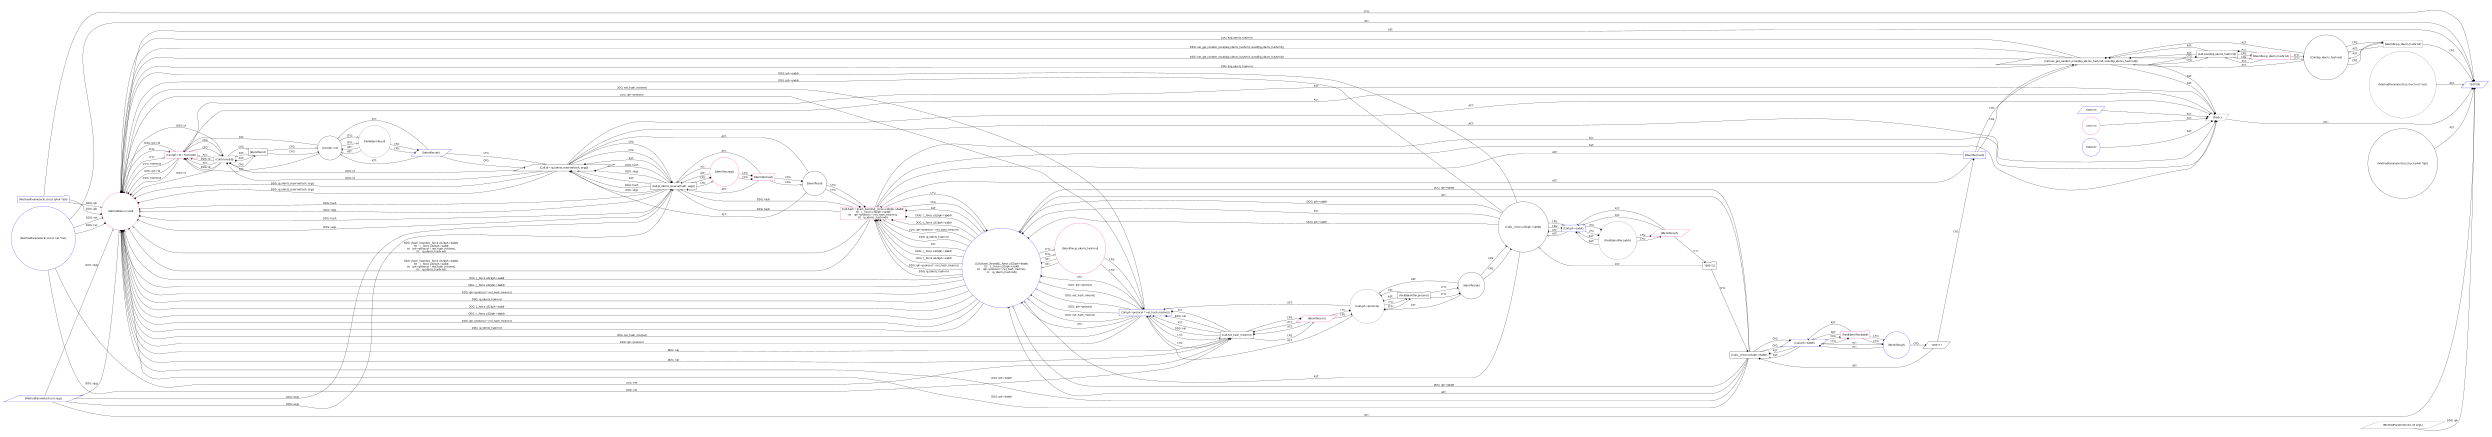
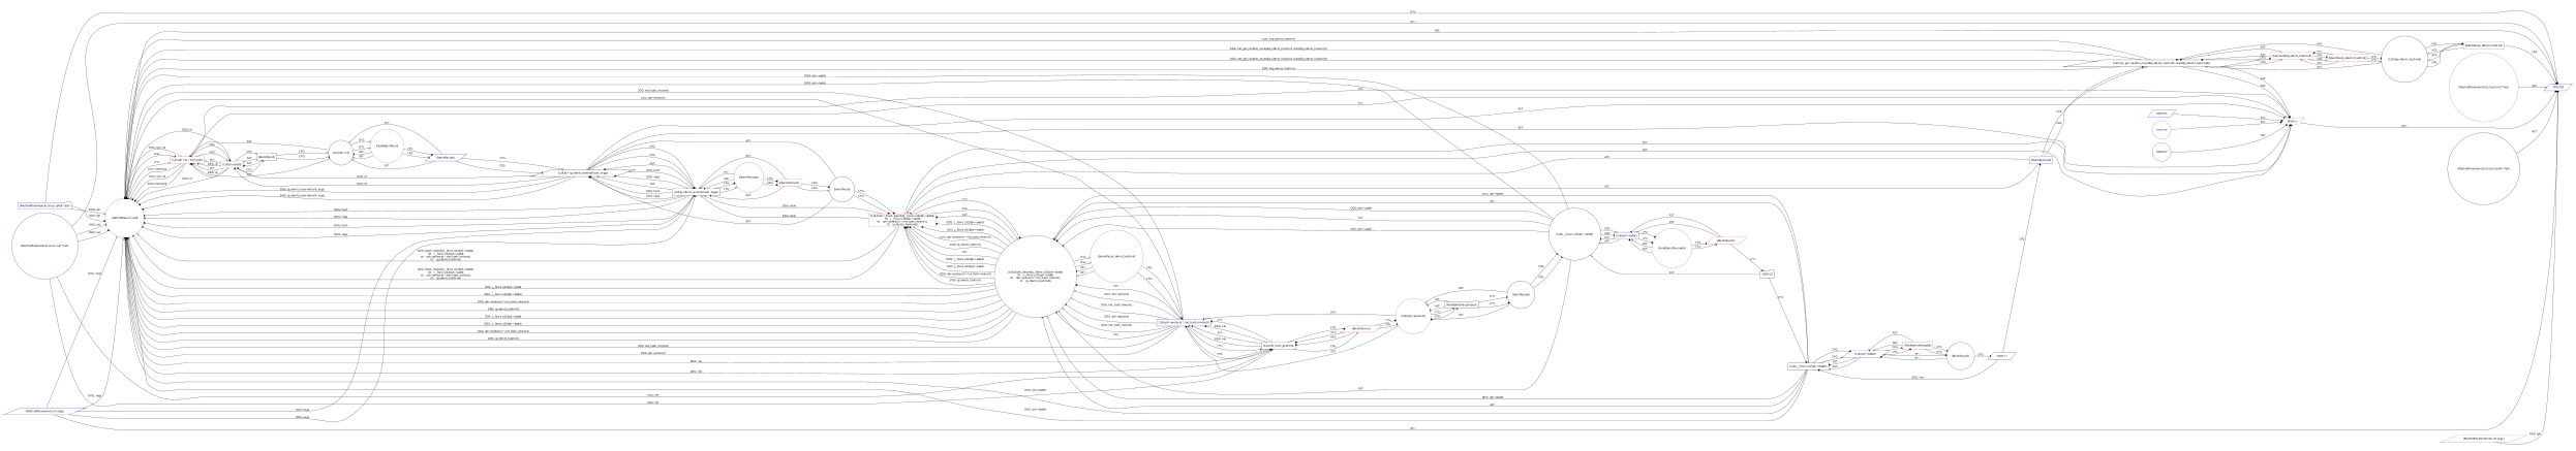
  digraph {
    fontname="Noto Sans"
    rankdir=LR
    node [color=black fontname="Noto Sans" shape=circle]
    edge [arrowhead=onormal fontname="Noto Sans"]
    n1 [color=deeppink label="(MethodReturn,void)"]
    n2 [color=deeppink label="(Call,iph->id = htons(id))" shape=folder]
    1000100 [color=blue shape=parallelogram]
    n4 [color=gray40 label="(Call,htons(id))" shape=folder]
    n5 [color=gray40 label="(Block,)" shape=parallelogram]
    n6 [color=blue label="(MethodParameterIn,struct net *net)"]
-   n7 [label="(Call,net_hash_mix(net))" shape=folder]
+   n7 [label="(Call,net_hash_get(net))" shape=folder]
    n8 [color=deeppink label="(Identifier,net)" shape=parallelogram]
    n9 [color=blue label="(Call,iph->protocol ^ net_hash_mix(net))" shape=folder]
    n10 [color=gray40 label="(MethodParameterOut,struct net *net)"]
    n11 [color=blue label="(MethodParameterIn,struct iphdr *iph)" shape=folder]
    n12 [label="(MethodParameterOut,struct iphdr *iph)"]
    n13 [color=blue label="(MethodParameterIn,int segs)" shape=parallelogram]
    n14 [label="(Call,ip_idents_reserve(hash, segs))" shape=folder]
    n15 [label="(Call,id = ip_idents_reserve(hash, segs))" shape=parallelogram]
    n16 [color=deeppink label="(Identifier,segs)"]
    n17 [color=gray40 label="(MethodParameterOut,int segs)" shape=parallelogram]
    n18 [label="(FieldIdentifier,protocol)" shape=folder]
    n19 [color=gray40 label="(Call,iph->protocol)"]
    n20 [label="(Identifier,iph)"]
    n21 [label="(Call,(__force u32)iph->saddr)"]
    n22 [color=blue label="(Call,jhash_3words((__force u32)iph->daddr,\n \t\t\t    (__force u32)iph->saddr,\n\t\t\t    iph->protocol ^ net_hash_mix(net),\n\t\t\t    ip_idents_hashrnd))"]
    n23 [color=deeppink label="(Identifier,ip_idents_hashrnd)"]
    n24 [color=deeppink label="(Call,hash = jhash_3words((__force u32)iph->daddr,\n \t\t\t    (__force u32)iph->saddr,\n\t\t\t    iph->protocol ^ net_hash_mix(net),\n\t\t\t    ip_idents_hashrnd))" shape=folder]
    n25 [color=blue label="(Call,iph->saddr)" shape=folder]
    n26 [label="(Identifier,id)" shape=folder]
    n27 [label="(Identifier,id)"]
    n28 [color=deeppink label="(Identifier,hash)" shape=folder]
    n29 [label="(Call,iph->id)"]
    n30 [color=gray40 label="(FieldIdentifier,id)"]
    n31 [color=blue label="(Identifier,iph)" shape=parallelogram]
    n32 [label="(Call,net_get_random_once(&ip_idents_hashrnd, sizeof(ip_idents_hashrnd)))" shape=parallelogram]
-   n33 [label="(Call,sizeof(ip_idents_hashrnd))" shape=folder]
+   n33 [color=deeppink label="(Call,sizeof(ip_idents_hashrnd))" shape=folder]
    n34 [color=deeppink label="(Identifier,ip_idents_hashrnd)" shape=folder]
    n35 [label="(Call,&ip_idents_hashrnd)"]
    n36 [color=gray40 label="(Identifier,ip_idents_hashrnd)" shape=folder]
    n37 [color=blue label="(Identifier,hash)" shape=folder]
    n38 [label="(Call,(__force u32)iph->daddr)" shape=folder]
    n39 [color=blue label="(Call,iph->daddr)" shape=parallelogram]
    n40 [color=deeppink label="(FieldIdentifier,daddr)" shape=folder]
    n41 [color=blue label="(Identifier,iph)"]
    1000117 [shape=parallelogram]
    n43 [color=gray40 label="(FieldIdentifier,saddr)"]
    n44 [color=deeppink label="(Identifier,iph)" shape=parallelogram]
    1000122 [shape=folder]
    1000105 [color=blue shape=parallelogram]
    1000106 [color=deeppink]
    1000107 [color=blue]
    n1 -> n2 [arrowhead=tee label="CFG: "]
    n1 -> n2 [label="CFG: "]
    n1 -> 1000100 [arrowhead=tee label="AST: "]
    n2 -> n1 [label="DDG: htons(id)"]
    n2 -> n1 [arrowhead=dot label="DDG: iph->id"]
    n2 -> n1 [arrowhead=dot label="DDG: htons(id)"]
    n2 -> n1 [label="DDG: iph->id"]
    n2 -> n4 [arrowhead=dot label="CFG: "]
    n2 -> n4 [label="CFG: "]
    n2 -> n5 [arrowhead=dot label="AST: "]
    n2 -> n5 [label="AST: "]
    n4 -> n1 [label="DDG: id"]
    n4 -> n1 [arrowhead=tee label="DDG: id"]
    n4 -> n2 [label="AST: "]
    n4 -> n2 [arrowhead=tee label="DDG: id"]
    n4 -> n2 [arrowhead=tee label="AST: "]
    n4 -> n2 [arrowhead=dot label="DDG: id"]
    n4 -> n26 [arrowhead=tee label="CFG: "]
    n4 -> n26 [label="CFG: "]
    n5 -> 1000100 [arrowhead=dot label="AST: "]
    n6 -> n1 [arrowhead=tee label="DDG: net"]
    n6 -> n1 [arrowhead=dot label="DDG: net"]
    n6 -> 1000100 [arrowhead=dot label="AST: "]
    n6 -> n7 [arrowhead=tee label="DDG: net"]
    n6 -> n7 [label="DDG: net"]
    n7 -> n1 [label="DDG: net"]
    n7 -> n1 [arrowhead=tee label="DDG: net"]
    n7 -> n8 [label="CFG: "]
    n7 -> n8 [arrowhead=dot label="CFG: "]
    n7 -> n9 [arrowhead=dot label="AST: "]
    n7 -> n9 [arrowhead=dot label="DDG: net"]
    n7 -> n9 [arrowhead=tee label="AST: "]
    n7 -> n9 [arrowhead=tee label="DDG: net"]
    n8 -> n7 [arrowhead=dot label="AST: "]
    n8 -> n7 [arrowhead=dot label="AST: "]
    n8 -> n19 [arrowhead=tee label="CFG: "]
    n8 -> n19 [arrowhead=dot label="CFG: "]
    n9 -> n1 [arrowhead=tee label="DDG: iph->protocol"]
    n9 -> n1 [arrowhead=dot label="DDG: net_hash_mix(net)"]
    n9 -> n1 [arrowhead=tee label="DDG: iph->protocol"]
    n9 -> n1 [arrowhead=tee label="DDG: net_hash_mix(net)"]
    n9 -> n7 [arrowhead=dot label="CFG: "]
    n9 -> n7 [arrowhead=tee label="CFG: "]
    n9 -> n22 [arrowhead=dot label="AST: "]
    n9 -> n22 [label="DDG: iph->protocol"]
    n9 -> n22 [label="DDG: net_hash_mix(net)"]
    n9 -> n22 [arrowhead=tee label="AST: "]
    n9 -> n22 [arrowhead=tee label="DDG: iph->protocol"]
    n9 -> n22 [label="DDG: net_hash_mix(net)"]
    n10 -> 1000100 [label="AST: "]
    n11 -> n1 [label="DDG: iph"]
    n11 -> n1 [arrowhead=dot label="DDG: iph"]
    n11 -> 1000100 [arrowhead=dot label="CFG: "]
    n12 -> 1000100 [arrowhead=tee label="AST: "]
    n13 -> n1 [label="DDG: segs"]
    n13 -> n1 [label="DDG: segs"]
    n13 -> 1000100 [arrowhead=tee label="AST: "]
    n13 -> n14 [arrowhead=tee label="DDG: segs"]
    n13 -> n14 [arrowhead=tee label="DDG: segs"]
    n14 -> n1 [arrowhead=dot label="DDG: hash"]
    n14 -> n1 [arrowhead=tee label="DDG: segs"]
    n14 -> n1 [arrowhead=tee label="DDG: hash"]
    n14 -> n1 [arrowhead=tee label="DDG: segs"]
    n14 -> n15 [arrowhead=dot label="AST: "]
    n14 -> n15 [label="DDG: hash"]
    n14 -> n15 [arrowhead=dot label="DDG: segs"]
    n14 -> n15 [label="AST: "]
    n14 -> n15 [arrowhead=tee label="DDG: hash"]
    n14 -> n15 [arrowhead=dot label="DDG: segs"]
    n14 -> n16 [arrowhead=dot label="CFG: "]
    n14 -> n16 [label="CFG: "]
    n15 -> n1 [arrowhead=dot label="DDG: ip_idents_reserve(hash, segs)"]
    n15 -> n1 [arrowhead=dot label="DDG: ip_idents_reserve(hash, segs)"]
    n15 -> n4 [arrowhead=dot label="DDG: id"]
    n15 -> n4 [arrowhead=dot label="DDG: id"]
    n15 -> n5 [arrowhead=tee label="AST: "]
    n15 -> n5 [arrowhead=dot label="AST: "]
    n15 -> n14 [arrowhead=dot label="CFG: "]
    n15 -> n14 [arrowhead=dot label="CFG: "]
    n16 -> n14 [label="AST: "]
    n16 -> n14 [arrowhead=tee label="AST: "]
    n16 -> n28 [arrowhead=dot label="CFG: "]
    n16 -> n28 [arrowhead=dot label="CFG: "]
    n17 -> 1000100 [arrowhead=dot label="DDG: iph"]
    n18 -> n19 [arrowhead=tee label="AST: "]
    n18 -> n19 [arrowhead=tee label="AST: "]
    n18 -> n20 [arrowhead=dot label="CFG: "]
    n18 -> n20 [arrowhead=tee label="CFG: "]
    n19 -> n9 [arrowhead=tee label="AST: "]
    n19 -> n9 [arrowhead=dot label="AST: "]
    n19 -> n18 [arrowhead=tee label="CFG: "]
    n19 -> n18 [arrowhead=tee label="CFG: "]
    n20 -> n19 [label="AST: "]
    n20 -> n19 [arrowhead=dot label="AST: "]
    n20 -> n21 [arrowhead=tee label="CFG: "]
    n20 -> n21 [arrowhead=tee label="CFG: "]
    n21 -> n1 [arrowhead=tee label="DDG: iph->saddr"]
    n21 -> n1 [arrowhead=dot label="DDG: iph->saddr"]
    n21 -> n22 [label="AST: "]
    n21 -> n22 [arrowhead=tee label="DDG: iph->saddr"]
    n21 -> n22 [arrowhead=dot label="AST: "]
    n21 -> n22 [arrowhead=tee label="DDG: iph->saddr"]
    n21 -> n25 [label="CFG: "]
    n21 -> n25 [arrowhead=tee label="CFG: "]
    n22 -> n1 [label="DDG: iph->protocol ^ net_hash_mix(net)"]
    n22 -> n1 [arrowhead=dot label="DDG: ip_idents_hashrnd"]
    n22 -> n1 [label="DDG: (__force u32)iph->saddr"]
    n22 -> n1 [label="DDG: (__force u32)iph->daddr"]
    n22 -> n1 [arrowhead=tee label="DDG: iph->protocol ^ net_hash_mix(net)"]
    n22 -> n1 [arrowhead=dot label="DDG: ip_idents_hashrnd"]
    n22 -> n1 [label="DDG: (__force u32)iph->saddr"]
    n22 -> n1 [arrowhead=tee label="DDG: (__force u32)iph->daddr"]
    n22 -> n23 [label="CFG: "]
    n22 -> n23 [label="CFG: "]
    n22 -> n24 [arrowhead=dot label="AST: "]
    n22 -> n24 [arrowhead=dot label="DDG: (__force u32)iph->daddr"]
    n22 -> n24 [arrowhead=dot label="DDG: (__force u32)iph->saddr"]
    n22 -> n24 [label="DDG: iph->protocol ^ net_hash_mix(net)"]
    n22 -> n24 [arrowhead=dot label="DDG: ip_idents_hashrnd"]
    n22 -> n24 [arrowhead=tee label="AST: "]
    n22 -> n24 [arrowhead=dot label="DDG: (__force u32)iph->daddr"]
    n22 -> n24 [arrowhead=dot label="DDG: (__force u32)iph->saddr"]
    n22 -> n24 [arrowhead=tee label="DDG: iph->protocol ^ net_hash_mix(net)"]
    n22 -> n24 [label="DDG: ip_idents_hashrnd"]
    n23 -> n9 [arrowhead=dot label="CFG: "]
    n23 -> n9 [label="CFG: "]
    n23 -> n22 [arrowhead=tee label="AST: "]
    n23 -> n22 [label="AST: "]
    n24 -> n1 [label="DDG: jhash_3words((__force u32)iph->daddr,\n \t\t\t    (__force u32)iph->saddr,\n\t\t\t    iph->protocol ^ net_hash_mix(net),\n\t\t\t    ip_idents_hashrnd)"]
    n24 -> n1 [arrowhead=tee label="DDG: jhash_3words((__force u32)iph->daddr,\n \t\t\t    (__force u32)iph->saddr,\n\t\t\t    iph->protocol ^ net_hash_mix(net),\n\t\t\t    ip_idents_hashrnd)"]
    n24 -> n5 [arrowhead=tee label="AST: "]
    n24 -> n5 [arrowhead=tee label="AST: "]
    n24 -> n14 [label="DDG: hash"]
    n24 -> n14 [label="DDG: hash"]
    n24 -> n22 [label="CFG: "]
    n24 -> n22 [arrowhead=dot label="CFG: "]
    n25 -> n21 [arrowhead=tee label="AST: "]
    n25 -> n21 [label="AST: "]
    n25 -> n43 [arrowhead=dot label="CFG: "]
    n25 -> n43 [arrowhead=dot label="CFG: "]
    n26 -> n4 [label="AST: "]
    n26 -> n4 [arrowhead=dot label="AST: "]
    n26 -> n29 [arrowhead=tee label="CFG: "]
    n26 -> n29 [label="CFG: "]
    n27 -> n15 [label="AST: "]
    n27 -> n15 [label="AST: "]
    n27 -> n24 [arrowhead=dot label="CFG: "]
    n27 -> n24 [arrowhead=dot label="CFG: "]
    n28 -> n14 [arrowhead=tee label="AST: "]
    n28 -> n14 [label="AST: "]
    n28 -> n27 [label="CFG: "]
    n28 -> n27 [arrowhead=dot label="CFG: "]
    n29 -> n2 [arrowhead=tee label="AST: "]
    n29 -> n2 [arrowhead=tee label="AST: "]
    n29 -> n30 [label="CFG: "]
    n29 -> n30 [label="CFG: "]
    n30 -> n29 [arrowhead=tee label="AST: "]
    n30 -> n29 [label="AST: "]
    n30 -> n31 [arrowhead=dot label="CFG: "]
    n30 -> n31 [arrowhead=tee label="CFG: "]
    n31 -> n15 [arrowhead=tee label="CFG: "]
    n31 -> n15 [label="CFG: "]
    n31 -> n29 [label="AST: "]
    n31 -> n29 [label="AST: "]
    n32 -> n1 [arrowhead=tee label="DDG: net_get_random_once(&ip_idents_hashrnd, sizeof(ip_idents_hashrnd))"]
    n32 -> n1 [label="DDG: &ip_idents_hashrnd"]
    n32 -> n1 [arrowhead=tee label="DDG: net_get_random_once(&ip_idents_hashrnd, sizeof(ip_idents_hashrnd))"]
    n32 -> n1 [label="DDG: &ip_idents_hashrnd"]
    n32 -> n5 [label="AST: "]
    n32 -> n5 [arrowhead=tee label="AST: "]
    n32 -> n33 [arrowhead=dot label="CFG: "]
    n32 -> n33 [label="CFG: "]
    n33 -> n32 [arrowhead=dot label="AST: "]
    n33 -> n32 [arrowhead=dot label="AST: "]
    n33 -> n34 [arrowhead=tee label="CFG: "]
    n33 -> n34 [label="CFG: "]
    n34 -> n33 [label="AST: "]
    n34 -> n33 [arrowhead=dot label="AST: "]
    n34 -> n35 [label="CFG: "]
    n34 -> n35 [arrowhead=tee label="CFG: "]
    n35 -> n32 [arrowhead=dot label="AST: "]
    n35 -> n32 [label="AST: "]
    n35 -> n36 [label="CFG: "]
    n35 -> n36 [arrowhead=dot label="CFG: "]
    n36 -> 1000100 [arrowhead=tee label="CFG: "]
    n36 -> n35 [label="AST: "]
    n36 -> n35 [label="AST: "]
    n37 -> n24 [label="AST: "]
    n37 -> n24 [arrowhead=tee label="AST: "]
    n37 -> n32 [label="CFG: "]
    n37 -> n32 [arrowhead=dot label="CFG: "]
    n38 -> n1 [label="DDG: iph->daddr"]
    n38 -> n1 [label="DDG: iph->daddr"]
    n38 -> n22 [label="AST: "]
    n38 -> n22 [label="DDG: iph->daddr"]
    n38 -> n22 [arrowhead=tee label="AST: "]
    n38 -> n22 [label="DDG: iph->daddr"]
    n38 -> n39 [arrowhead=dot label="CFG: "]
    n38 -> n39 [label="CFG: "]
    n39 -> n38 [arrowhead=dot label="AST: "]
    n39 -> n38 [label="AST: "]
    n39 -> n40 [arrowhead=tee label="CFG: "]
    n39 -> n40 [arrowhead=dot label="CFG: "]
    n40 -> n39 [arrowhead=tee label="AST: "]
    n40 -> n39 [label="AST: "]
    n40 -> n41 [arrowhead=tee label="CFG: "]
    n40 -> n41 [arrowhead=dot label="CFG: "]
    n41 -> n39 [label="AST: "]
    n41 -> n39 [arrowhead=dot label="AST: "]
    n41 -> 1000117 [arrowhead=tee label="CFG: "]
    1000117 -> n37 [arrowhead=dot label="CFG: "]
-   1000117 -> n38 [arrowhead=dot label="AST: "]
+   1000117 -> n38 [arrowhead=dot label="DDG: net"]
    n43 -> n25 [label="AST: "]
    n43 -> n25 [arrowhead=dot label="AST: "]
    n43 -> n44 [arrowhead=tee label="CFG: "]
    n43 -> n44 [arrowhead=tee label="CFG: "]
    n44 -> n25 [label="AST: "]
    n44 -> n25 [arrowhead=tee label="AST: "]
    n44 -> 1000122 [arrowhead=tee label="CFG: "]
    1000122 -> n21 [label="AST: "]
    1000122 -> n38 [arrowhead=dot label="CFG: "]
    1000105 -> n5 [arrowhead=dot label="AST: "]
    1000106 -> n5 [arrowhead=dot label="AST: "]
    1000107 -> n5 [arrowhead=dot label="AST: "]
  }
